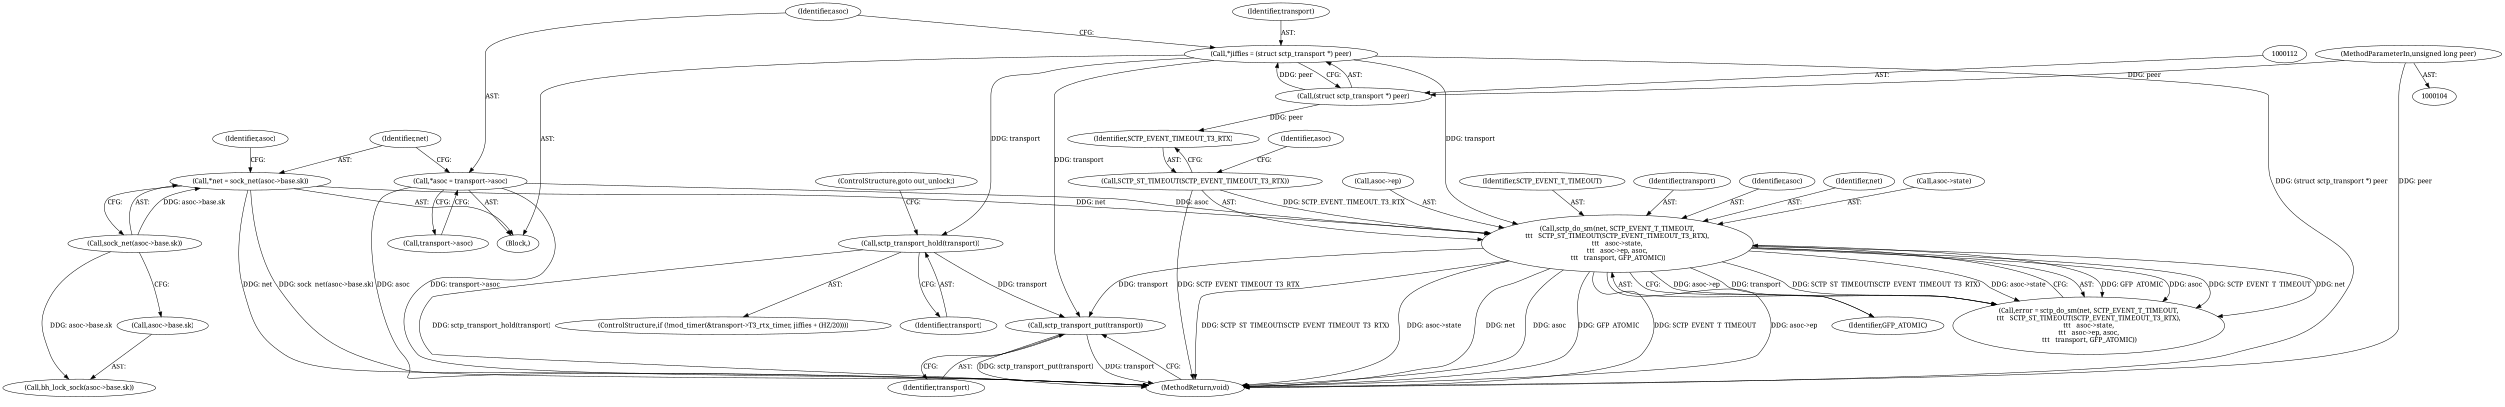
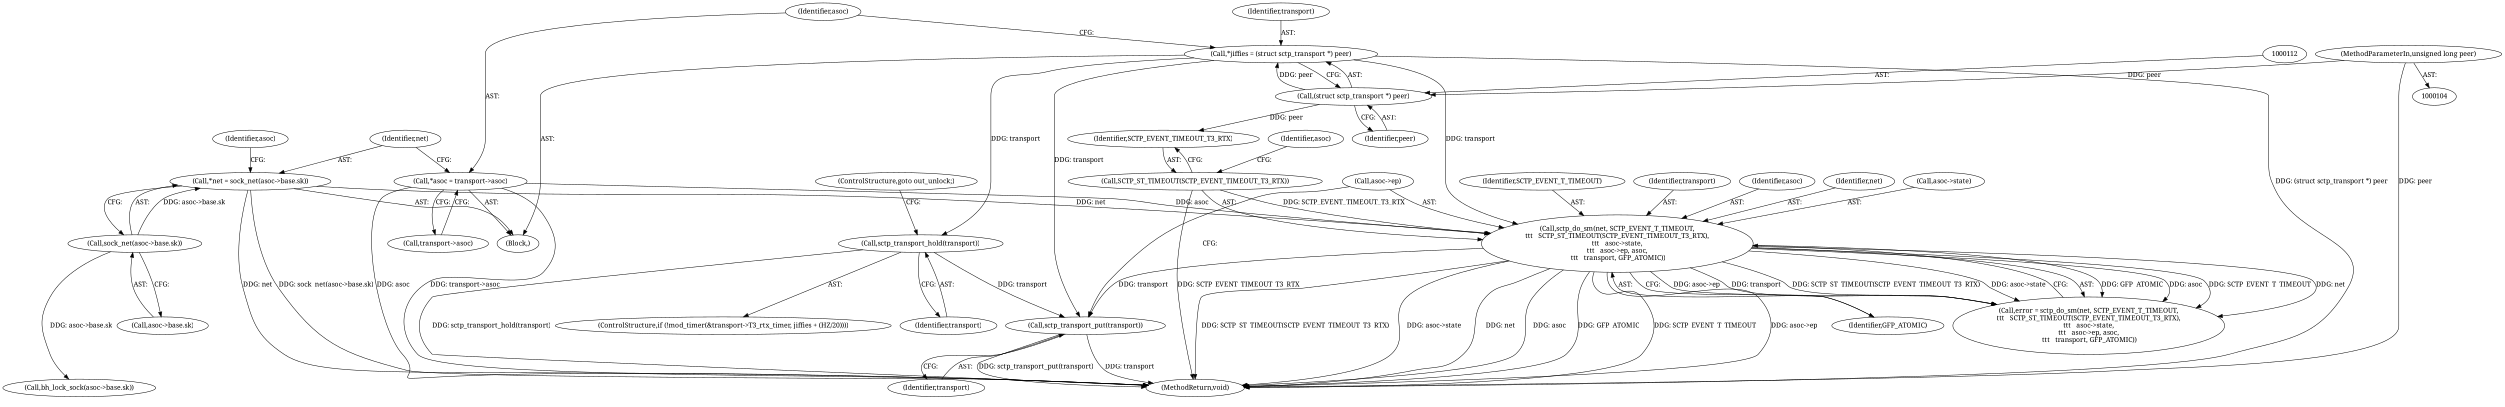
  digraph {
    fontname="Noto Serif"
    node [fontname="Noto Serif"]
    edge [fontname="Noto Serif"]
    n1 [label="(Call,sctp_transport_put(transport))"]
    n2 [label="(MethodReturn,void)"]
    n3 [label="(Identifier,transport)"]
    n4 [label="(Block,)"]
    n5 [label="(Call,sctp_transport_hold(transport))"]
    n6 [label="(Identifier,transport)"]
    n7 [label="(ControlStructure,if (!mod_timer(&transport->T3_rtx_timer, jiffies + (HZ/20))))"]
    n8 [label="(Call,*jiffies = (struct sctp_transport *) peer)"]
    n9 [label="(Call,(struct sctp_transport *) peer)"]
    n10 [label="(Call,sctp_do_sm(net, SCTP_EVENT_T_TIMEOUT,\n\t\t\t   SCTP_ST_TIMEOUT(SCTP_EVENT_TIMEOUT_T3_RTX),\n\t\t\t   asoc->state,\n\t\t\t   asoc->ep, asoc,\n \t\t\t   transport, GFP_ATOMIC))"]
+   n11 [label="(Identifier,peer)"]
    n12 [label="(Identifier,SCTP_EVENT_TIMEOUT_T3_RTX)"]
    n13 [label="(Call,error = sctp_do_sm(net, SCTP_EVENT_T_TIMEOUT,\n\t\t\t   SCTP_ST_TIMEOUT(SCTP_EVENT_TIMEOUT_T3_RTX),\n\t\t\t   asoc->state,\n\t\t\t   asoc->ep, asoc,\n \t\t\t   transport, GFP_ATOMIC))"]
    n14 [label="(Identifier,GFP_ATOMIC)"]
    n15 [label="(MethodParameterIn,unsigned long peer)"]
    1000104
    n17 [label="(Call,*net = sock_net(asoc->base.sk))"]
    n18 [label="(Call,sock_net(asoc->base.sk))"]
    n19 [label="(Call,asoc->base.sk)"]
    n20 [label="(Call,bh_lock_sock(asoc->base.sk))"]
    n21 [label="(Call,SCTP_ST_TIMEOUT(SCTP_EVENT_TIMEOUT_T3_RTX))"]
    n22 [label="(Call,*asoc = transport->asoc)"]
    n23 [label="(Call,transport->asoc)"]
    n24 [label="(Identifier,asoc)"]
    n25 [label="(Call,asoc->state)"]
    n26 [label="(Identifier,asoc)"]
    n27 [label="(Identifier,transport)"]
    n28 [label="(Call,asoc->ep)"]
    n29 [label="(Identifier,SCTP_EVENT_T_TIMEOUT)"]
    n30 [label="(Identifier,transport)"]
    n31 [label="(Identifier,asoc)"]
    n32 [label="(Identifier,net)"]
    n33 [label="(ControlStructure,goto out_unlock;)"]
    n34 [label="(Identifier,asoc)"]
    n35 [label="(Identifier,net)"]
    1000112
    n1 -> n2 [label="DDG: sctp_transport_put(transport)"]
    n1 -> n2 [label="DDG: transport"]
    n1 -> n3 [label="CFG: "]
-   n2 -> n1 [label="CFG: "]
+   n28 -> n1 [label="CFG: "]
    n3 -> n1 [label="AST: "]
    n5 -> n1 [label="DDG: transport"]
    n5 -> n2 [label="DDG: sctp_transport_hold(transport)"]
    n5 -> n6 [label="CFG: "]
    n5 -> n7 [label="AST: "]
    n6 -> n5 [label="AST: "]
    n8 -> n1 [label="DDG: transport"]
    n8 -> n2 [label="DDG: (struct sctp_transport *) peer"]
    n8 -> n4 [label="AST: "]
    n8 -> n5 [label="DDG: transport"]
    n8 -> n9 [label="CFG: "]
    n8 -> n10 [label="DDG: transport"]
    n9 -> n8 [label="AST: "]
    n9 -> n8 [label="DDG: peer"]
+   n9 -> n11 [label="CFG: "]
    n9 -> n12 [label="DDG: peer"]
    n10 -> n1 [label="DDG: transport"]
    n10 -> n2 [label="DDG: net"]
    n10 -> n2 [label="DDG: asoc"]
    n10 -> n2 [label="DDG: GFP_ATOMIC"]
    n10 -> n2 [label="DDG: SCTP_EVENT_T_TIMEOUT"]
    n10 -> n2 [label="DDG: asoc->ep"]
    n10 -> n2 [label="DDG: asoc->state"]
    n10 -> n2 [label="DDG: SCTP_ST_TIMEOUT(SCTP_EVENT_TIMEOUT_T3_RTX)"]
    n10 -> n13 [label="AST: "]
    n10 -> n13 [label="DDG: GFP_ATOMIC"]
    n10 -> n13 [label="DDG: asoc"]
    n10 -> n13 [label="DDG: SCTP_EVENT_T_TIMEOUT"]
    n10 -> n13 [label="DDG: net"]
    n10 -> n13 [label="DDG: asoc->ep"]
    n10 -> n13 [label="DDG: transport"]
    n10 -> n13 [label="DDG: SCTP_ST_TIMEOUT(SCTP_EVENT_TIMEOUT_T3_RTX)"]
    n10 -> n13 [label="DDG: asoc->state"]
    n10 -> n14 [label="CFG: "]
+   n11 -> n9 [label="AST: "]
    n12 -> n21 [label="AST: "]
    n13 -> n10 [label="CFG: "]
    n14 -> n10 [label="AST: "]
    n15 -> n2 [label="DDG: peer"]
    n15 -> n9 [label="DDG: peer"]
    n15 -> 1000104 [label="AST: "]
    n17 -> n2 [label="DDG: sock_net(asoc->base.sk)"]
    n17 -> n2 [label="DDG: net"]
    n17 -> n4 [label="AST: "]
    n17 -> n10 [label="DDG: net"]
    n17 -> n18 [label="CFG: "]
    n18 -> n17 [label="AST: "]
    n18 -> n17 [label="DDG: asoc->base.sk"]
    n18 -> n19 [label="CFG: "]
    n18 -> n20 [label="DDG: asoc->base.sk"]
-   n19 -> n20 [label="AST: "]
+   n19 -> n18 [label="AST: "]
    n21 -> n2 [label="DDG: SCTP_EVENT_TIMEOUT_T3_RTX"]
    n21 -> n10 [label="AST: "]
    n21 -> n10 [label="DDG: SCTP_EVENT_TIMEOUT_T3_RTX"]
    n21 -> n12 [label="CFG: "]
    n22 -> n2 [label="DDG: transport->asoc"]
    n22 -> n2 [label="DDG: asoc"]
    n22 -> n4 [label="AST: "]
    n22 -> n10 [label="DDG: asoc"]
    n22 -> n23 [label="CFG: "]
    n23 -> n22 [label="CFG: "]
    n24 -> n8 [label="CFG: "]
    n24 -> n22 [label="AST: "]
    n25 -> n10 [label="AST: "]
    n26 -> n21 [label="CFG: "]
    n27 -> n8 [label="AST: "]
    n28 -> n10 [label="AST: "]
    n29 -> n10 [label="AST: "]
    n30 -> n10 [label="AST: "]
    n31 -> n17 [label="CFG: "]
    n32 -> n17 [label="AST: "]
    n32 -> n22 [label="CFG: "]
    n33 -> n5 [label="CFG: "]
    n34 -> n10 [label="AST: "]
    n35 -> n10 [label="AST: "]
    1000112 -> n9 [label="AST: "]
  }
